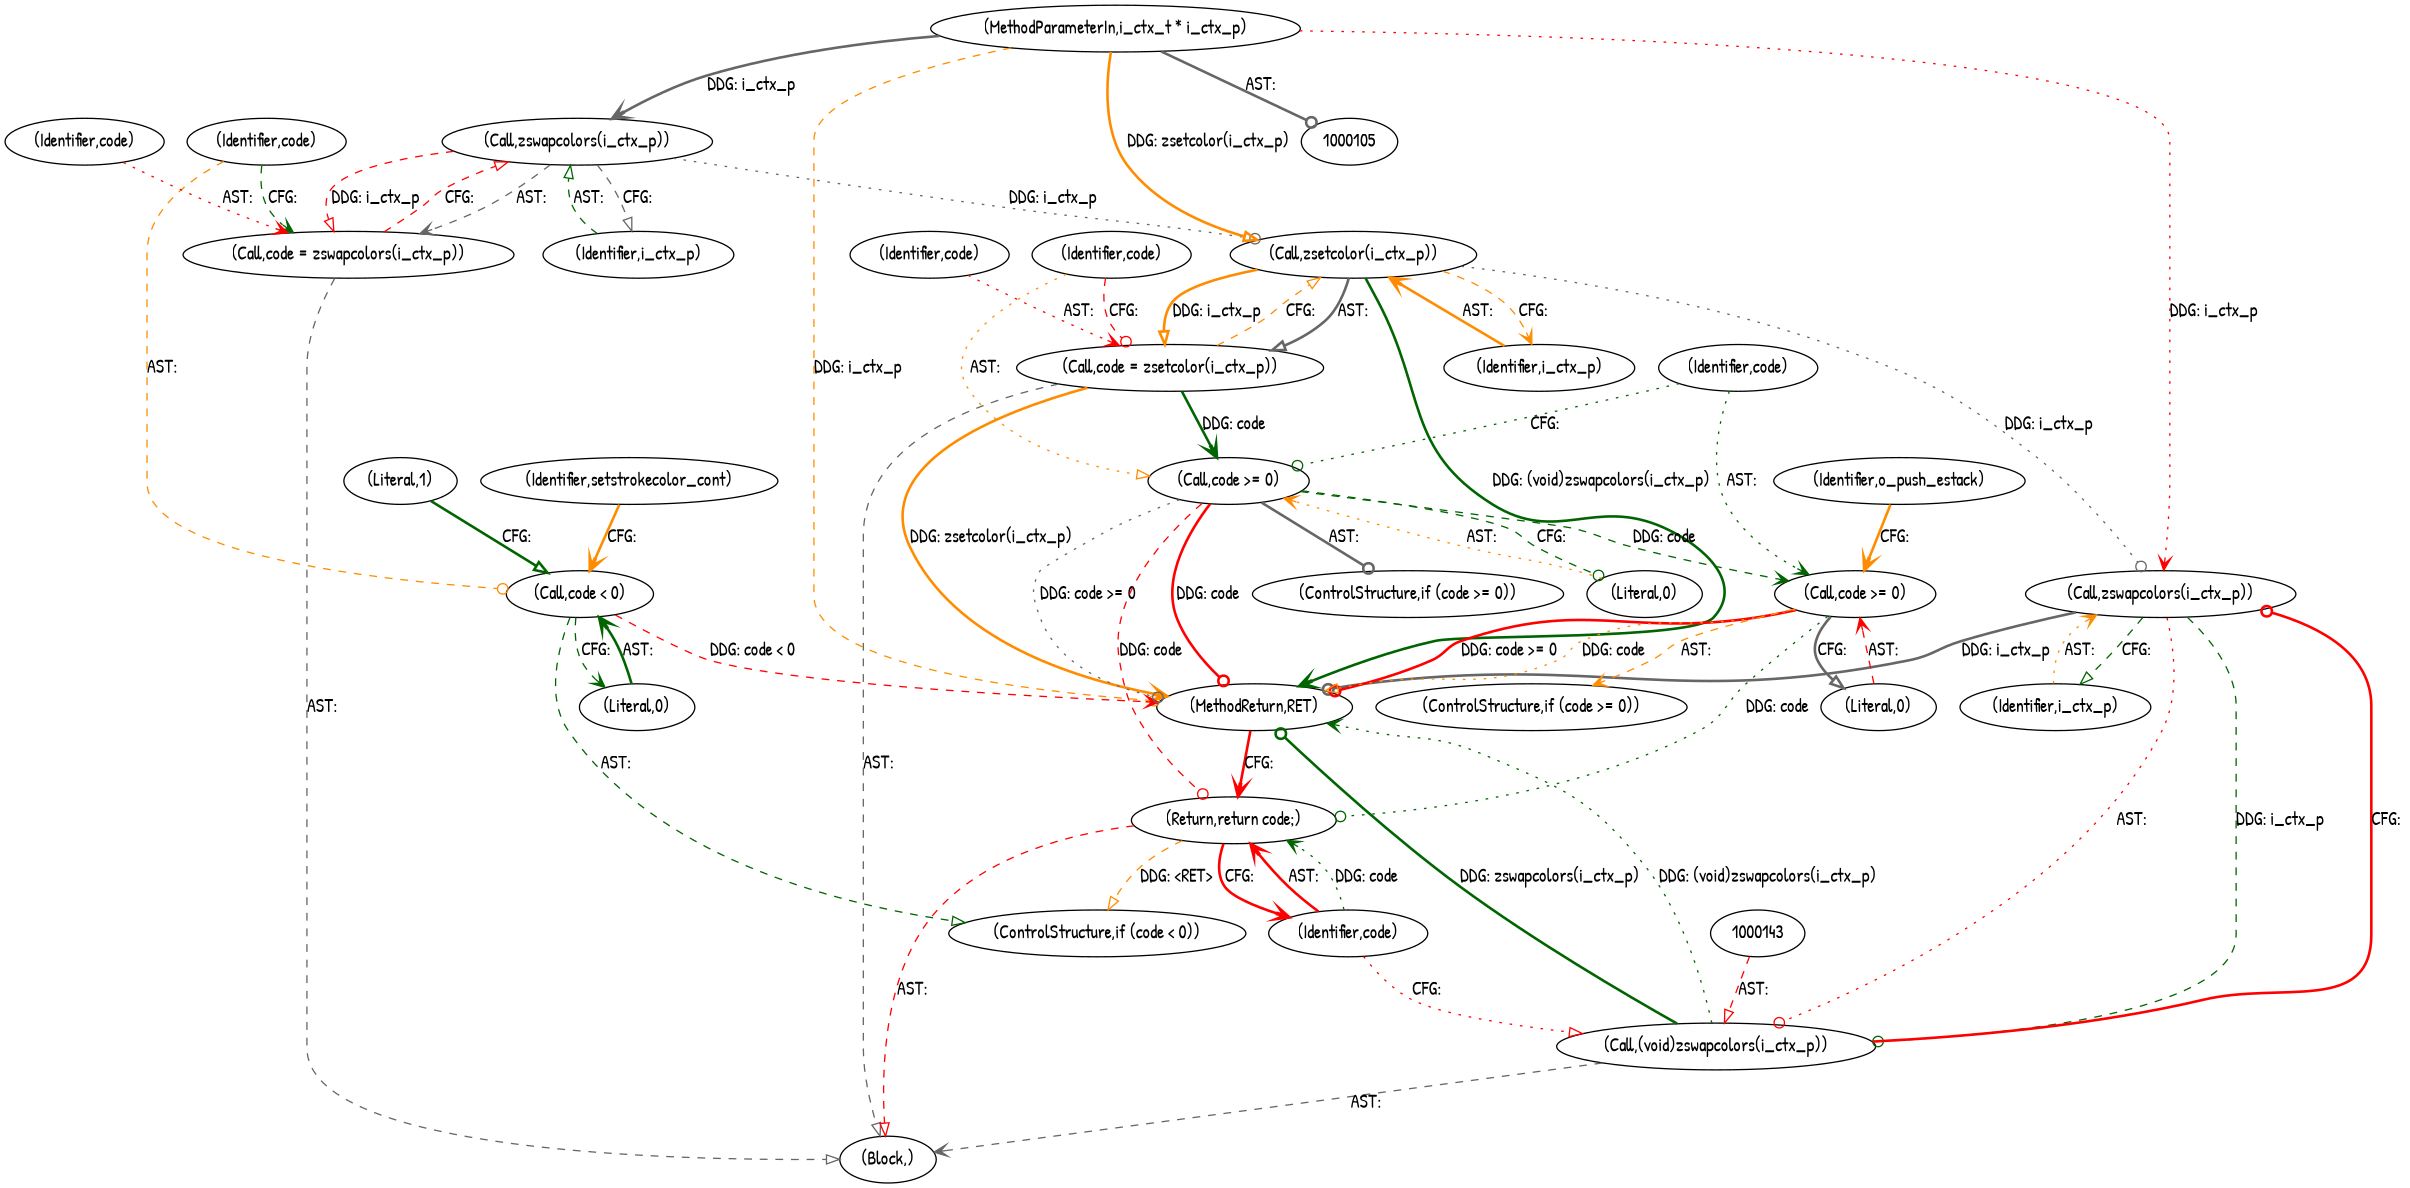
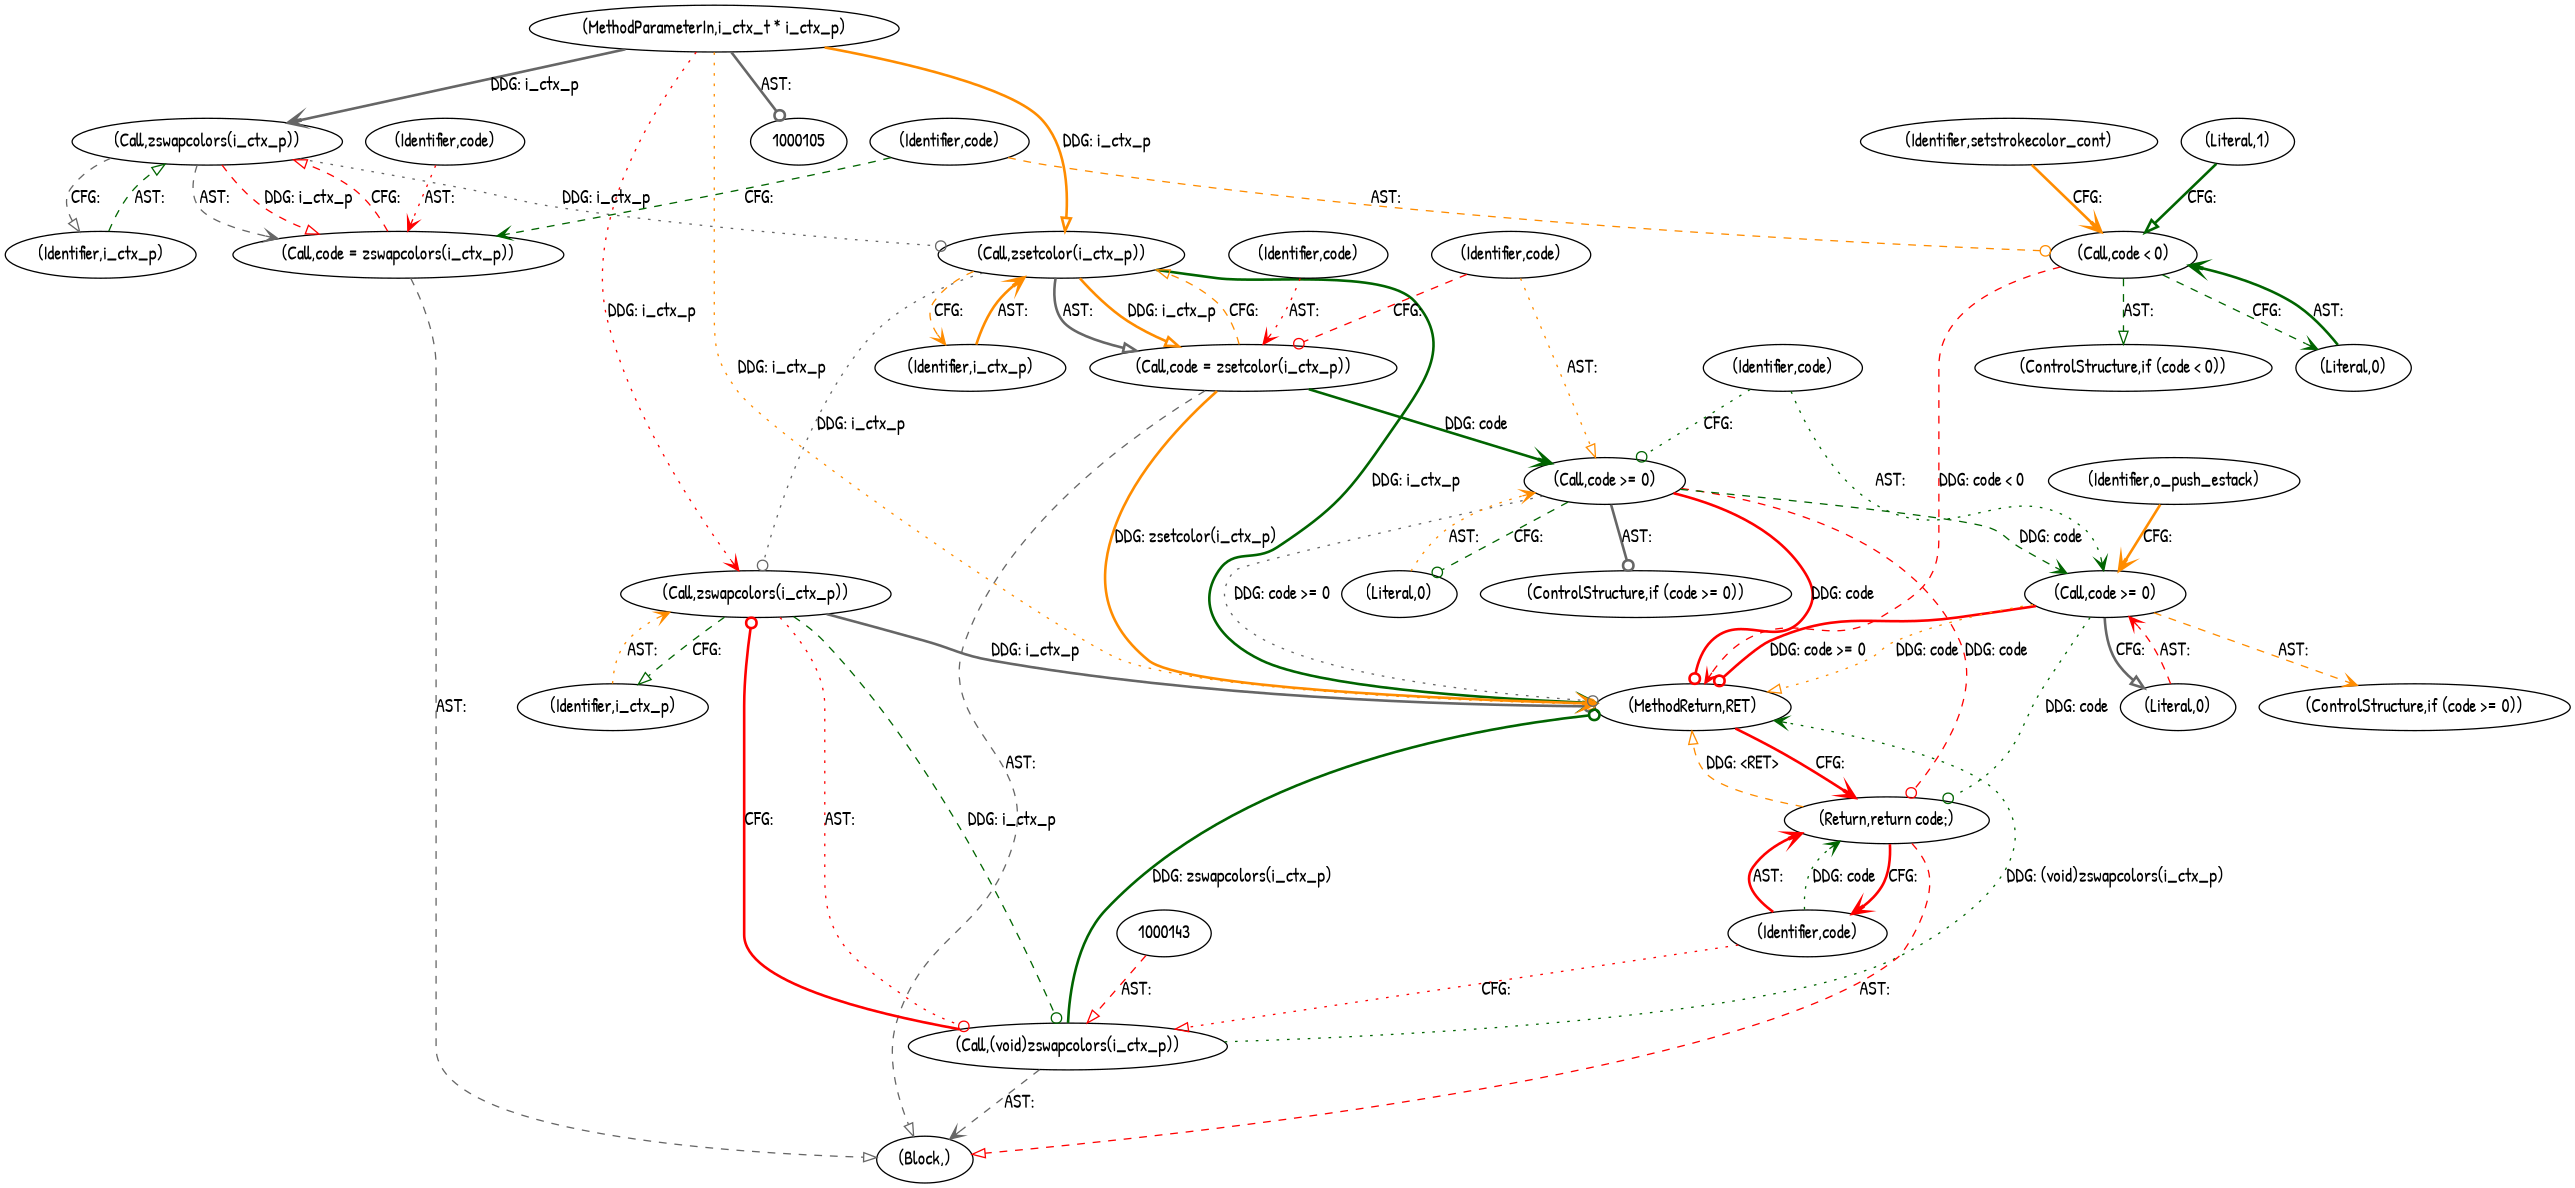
  digraph {
    fontname="Patrick Hand"
    node [fontname="Patrick Hand"]
    edge [arrowhead=vee color=red fontname="Patrick Hand" style=dashed]
    n1 [label="(Call,zswapcolors(i_ctx_p))"]
    n2 [label="(Call,code = zswapcolors(i_ctx_p))"]
    n3 [label="(Call,zsetcolor(i_ctx_p))"]
    n4 [label="(Identifier,i_ctx_p)"]
    n5 [label="(Block,)"]
    n6 [label="(Call,zswapcolors(i_ctx_p))"]
    n7 [label="(MethodReturn,RET)"]
    n8 [label="(Call,code = zsetcolor(i_ctx_p))"]
    n9 [label="(Identifier,i_ctx_p)"]
    n10 [label="(MethodParameterIn,i_ctx_t * i_ctx_p)"]
    1000105
    n12 [label="(Call,(void)zswapcolors(i_ctx_p))"]
    n13 [label="(Identifier,i_ctx_p)"]
    n14 [label="(Return,return code;)"]
    n15 [label="(Call,code < 0)"]
    n16 [label="(ControlStructure,if (code < 0))"]
    n17 [label="(Literal,0)"]
    n18 [label="(Call,code >= 0)"]
    n19 [label="(Call,code >= 0)"]
    n20 [label="(Literal,0)"]
    n21 [label="(ControlStructure,if (code >= 0))"]
    n22 [label="(Literal,0)"]
    n23 [label="(ControlStructure,if (code >= 0))"]
    n24 [label="(Identifier,code)"]
    n25 [label="(Identifier,code)"]
    n26 [label="(Identifier,code)"]
    n27 [label="(Literal,1)"]
    n28 [label="(Identifier,setstrokecolor_cont)"]
    n29 [label="(Identifier,code)"]
    n30 [label="(Identifier,code)"]
    n31 [label="(Identifier,o_push_estack)"]
    n32 [label="(Identifier,code)"]
    1000143
    n1 -> n2 [color=gray40 label="AST: "]
    n1 -> n2 [arrowhead=onormal label="DDG: i_ctx_p"]
    n1 -> n3 [arrowhead=odot color=gray40 label="DDG: i_ctx_p" style=dotted]
    n1 -> n4 [arrowhead=onormal color=gray40 label="CFG: "]
    n2 -> n1 [arrowhead=onormal label="CFG: "]
    n2 -> n5 [arrowhead=onormal color=gray40 label="AST: "]
    n3 -> n6 [arrowhead=odot color=gray40 label="DDG: i_ctx_p" style=dotted]
-   n3 -> n7 [color=darkgreen label="DDG: (void)zswapcolors(i_ctx_p)" style=bold]
+   n3 -> n7 [color=darkgreen label="DDG: i_ctx_p" style=bold]
    n3 -> n8 [arrowhead=onormal color=gray40 label="AST: " style=bold]
    n3 -> n8 [arrowhead=onormal color=darkorange label="DDG: i_ctx_p" style=bold]
    n3 -> n9 [color=darkorange label="CFG: "]
    n4 -> n1 [arrowhead=onormal color=darkgreen label="AST: "]
    n6 -> n7 [arrowhead=odot color=gray40 label="DDG: i_ctx_p" style=bold]
    n6 -> n12 [arrowhead=odot label="AST: " style=dotted]
    n6 -> n12 [arrowhead=odot color=darkgreen label="DDG: i_ctx_p"]
    n6 -> n13 [arrowhead=onormal color=darkgreen label="CFG: "]
    n7 -> n14 [label="CFG: " style=bold]
    n8 -> n3 [arrowhead=onormal color=darkorange label="CFG: "]
    n8 -> n5 [arrowhead=onormal color=gray40 label="AST: "]
    n8 -> n7 [color=darkorange label="DDG: zsetcolor(i_ctx_p)" style=bold]
    n8 -> n18 [color=darkgreen label="DDG: code" style=bold]
    n9 -> n3 [color=darkorange label="AST: " style=bold]
    n10 -> n1 [color=gray40 label="DDG: i_ctx_p" style=bold]
-   n10 -> n3 [arrowhead=onormal color=darkorange label="DDG: zsetcolor(i_ctx_p)" style=bold]
+   n10 -> n3 [arrowhead=onormal color=darkorange label="DDG: i_ctx_p" style=bold]
    n10 -> n6 [label="DDG: i_ctx_p" style=dotted]
-   n10 -> n7 [arrowhead=odot color=darkorange label="DDG: i_ctx_p"]
+   n10 -> n7 [arrowhead=odot color=darkorange label="DDG: i_ctx_p" style=dotted]
    n10 -> 1000105 [arrowhead=odot color=gray40 label="AST: " style=bold]
    n12 -> n5 [color=gray40 label="AST: "]
    n12 -> n6 [arrowhead=odot label="CFG: " style=bold]
    n12 -> n7 [color=darkgreen label="DDG: (void)zswapcolors(i_ctx_p)" style=dotted]
    n12 -> n7 [arrowhead=odot color=darkgreen label="DDG: zswapcolors(i_ctx_p)" style=bold]
    n13 -> n6 [color=darkorange label="AST: " style=dotted]
    n14 -> n5 [arrowhead=onormal label="AST: "]
-   n14 -> n16 [arrowhead=onormal color=darkorange label="DDG: <RET>"]
+   n14 -> n7 [arrowhead=onormal color=darkorange label="DDG: <RET>"]
    n14 -> n24 [label="CFG: " style=bold]
    n15 -> n7 [label="DDG: code < 0"]
    n15 -> n16 [arrowhead=onormal color=darkgreen label="AST: "]
    n15 -> n17 [color=darkgreen label="CFG: "]
    n17 -> n15 [color=darkgreen label="AST: " style=bold]
    n18 -> n7 [arrowhead=odot color=gray40 label="DDG: code >= 0" style=dotted]
    n18 -> n7 [arrowhead=odot label="DDG: code" style=bold]
    n18 -> n14 [arrowhead=odot label="DDG: code"]
    n18 -> n19 [color=darkgreen label="DDG: code"]
    n18 -> n20 [arrowhead=odot color=darkgreen label="CFG: "]
    n18 -> n21 [arrowhead=odot color=gray40 label="AST: " style=bold]
    n19 -> n7 [arrowhead=odot label="DDG: code >= 0" style=bold]
    n19 -> n7 [arrowhead=onormal color=darkorange label="DDG: code" style=dotted]
    n19 -> n14 [arrowhead=odot color=darkgreen label="DDG: code" style=dotted]
    n19 -> n22 [arrowhead=onormal color=gray40 label="CFG: " style=bold]
    n19 -> n23 [color=darkorange label="AST: "]
    n20 -> n18 [color=darkorange label="AST: " style=dotted]
    n22 -> n19 [label="AST: "]
    n24 -> n12 [arrowhead=onormal label="CFG: " style=dotted]
    n24 -> n14 [label="AST: " style=bold]
    n24 -> n14 [color=darkgreen label="DDG: code" style=dotted]
    n25 -> n8 [arrowhead=odot label="CFG: "]
    n25 -> n18 [arrowhead=onormal color=darkorange label="AST: " style=dotted]
    n26 -> n2 [color=darkgreen label="CFG: "]
    n26 -> n15 [arrowhead=odot color=darkorange label="AST: "]
    n27 -> n15 [arrowhead=onormal color=darkgreen label="CFG: " style=bold]
    n28 -> n15 [color=darkorange label="CFG: " style=bold]
    n29 -> n2 [label="AST: " style=dotted]
    n30 -> n8 [label="AST: " style=dotted]
    n31 -> n19 [color=darkorange label="CFG: " style=bold]
    n32 -> n18 [arrowhead=odot color=darkgreen label="CFG: " style=dotted]
    n32 -> n19 [color=darkgreen label="AST: " style=dotted]
    1000143 -> n12 [arrowhead=onormal label="AST: "]
  }
